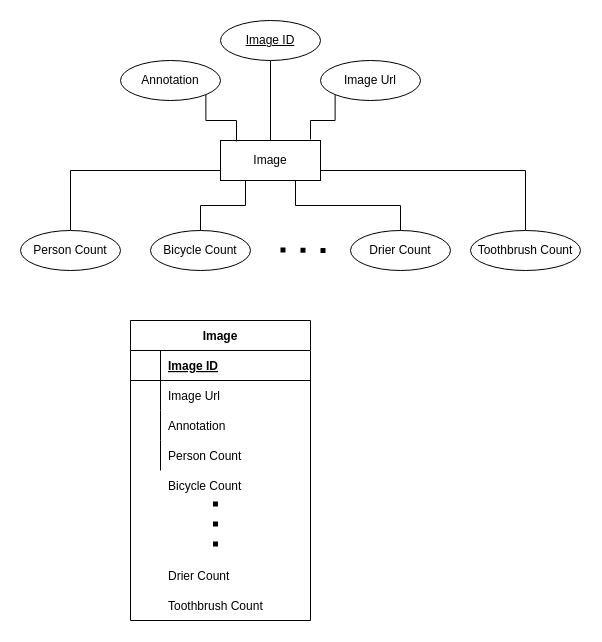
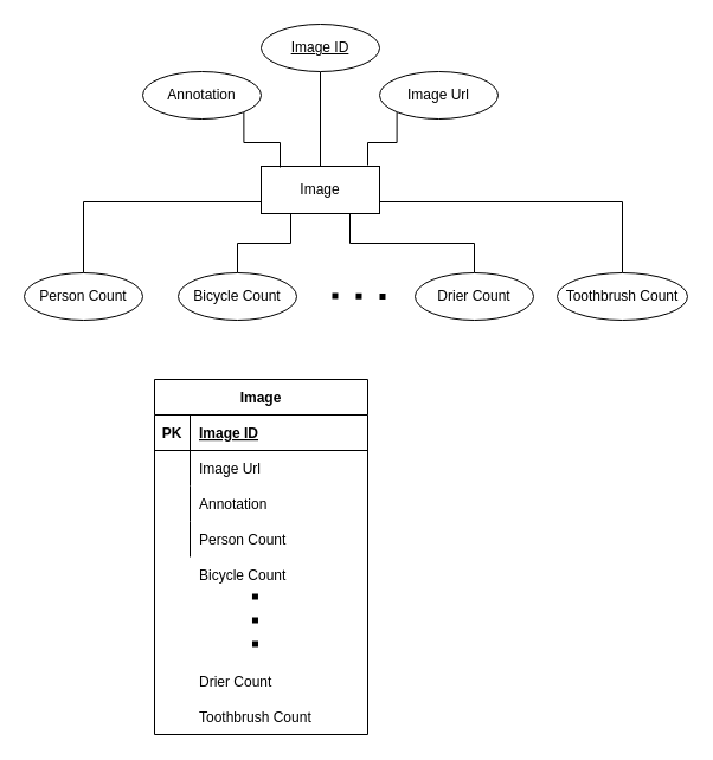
  <mxCell id="0" />
  <mxCell id="1" parent="0" />
  <mxCell id="2" style="edgeStyle=orthogonalEdgeStyle;rounded=0;orthogonalLoop=1;jettySize=auto;html=1;exitX=0.75;exitY=1;exitDx=0;exitDy=0;entryX=0.5;entryY=0;entryDx=0;entryDy=0;endArrow=none;endFill=0;" parent="1" source="3" target="10" edge="1"><mxGeometry relative="1" as="geometry" /></mxCell>
  <mxCell id="3" value="Image" style="whiteSpace=wrap;html=1;align=center;" parent="1" vertex="1"><mxGeometry x="220" y="140" width="100" height="40" as="geometry" /></mxCell>
  <mxCell id="4" style="edgeStyle=orthogonalEdgeStyle;rounded=0;jumpSize=6;orthogonalLoop=1;jettySize=auto;html=1;exitX=0;exitY=1;exitDx=0;exitDy=0;entryX=0.9;entryY=-0.025;entryDx=0;entryDy=0;entryPerimeter=0;endArrow=none;endFill=0;startSize=6;endSize=6;strokeWidth=1;" parent="1" source="5" target="3" edge="1"><mxGeometry relative="1" as="geometry" /></mxCell>
  <mxCell id="5" value="Image Url" style="ellipse;whiteSpace=wrap;html=1;align=center;" parent="1" vertex="1"><mxGeometry x="320" y="60" width="100" height="40" as="geometry" /></mxCell>
  <mxCell id="6" style="edgeStyle=orthogonalEdgeStyle;rounded=0;orthogonalLoop=1;jettySize=auto;html=1;exitX=0.5;exitY=0;exitDx=0;exitDy=0;entryX=0;entryY=0.75;entryDx=0;entryDy=0;endArrow=none;endFill=0;" parent="1" source="7" target="3" edge="1"><mxGeometry relative="1" as="geometry" /></mxCell>
  <mxCell id="7" value="Person Count" style="ellipse;whiteSpace=wrap;html=1;align=center;" parent="1" vertex="1"><mxGeometry x="20" y="230" width="100" height="40" as="geometry" /></mxCell>
  <mxCell id="8" style="edgeStyle=orthogonalEdgeStyle;rounded=0;orthogonalLoop=1;jettySize=auto;html=1;exitX=0.5;exitY=0;exitDx=0;exitDy=0;entryX=0.25;entryY=1;entryDx=0;entryDy=0;endArrow=none;endFill=0;" parent="1" source="9" target="3" edge="1"><mxGeometry relative="1" as="geometry" /></mxCell>
  <mxCell id="9" value="Bicycle Count" style="ellipse;whiteSpace=wrap;html=1;align=center;" parent="1" vertex="1"><mxGeometry x="150" y="230" width="100" height="40" as="geometry" /></mxCell>
  <mxCell id="10" value="Drier Count" style="ellipse;whiteSpace=wrap;html=1;align=center;" parent="1" vertex="1"><mxGeometry x="350" y="230" width="100" height="40" as="geometry" /></mxCell>
  <mxCell id="11" style="edgeStyle=orthogonalEdgeStyle;rounded=0;orthogonalLoop=1;jettySize=auto;html=1;exitX=0.5;exitY=0;exitDx=0;exitDy=0;entryX=1;entryY=0.75;entryDx=0;entryDy=0;endArrow=none;endFill=0;" parent="1" source="12" target="3" edge="1"><mxGeometry relative="1" as="geometry" /></mxCell>
  <mxCell id="12" value="Toothbrush Count" style="ellipse;whiteSpace=wrap;html=1;align=center;" parent="1" vertex="1"><mxGeometry x="470" y="230" width="110" height="40" as="geometry" /></mxCell>
  <mxCell id="13" value="" style="endArrow=none;dashed=1;html=1;dashPattern=1 3;strokeWidth=5;rounded=0;jumpSize=6;" parent="1" edge="1"><mxGeometry width="50" height="50" relative="1" as="geometry"><mxPoint x="280" y="249.5" as="sourcePoint" /><mxPoint x="330" y="250" as="targetPoint" /></mxGeometry></mxCell>
  <mxCell id="14" style="edgeStyle=orthogonalEdgeStyle;rounded=0;jumpSize=6;orthogonalLoop=1;jettySize=auto;html=1;exitX=0.5;exitY=1;exitDx=0;exitDy=0;entryX=0.5;entryY=0;entryDx=0;entryDy=0;endArrow=none;endFill=0;startSize=6;endSize=6;strokeWidth=1;" parent="1" source="15" target="3" edge="1"><mxGeometry relative="1" as="geometry" /></mxCell>
  <mxCell id="15" value="&lt;u&gt;Image ID&lt;/u&gt;" style="ellipse;whiteSpace=wrap;html=1;align=center;" parent="1" vertex="1"><mxGeometry x="220" y="20" width="100" height="40" as="geometry" /></mxCell>
  <mxCell id="16" style="edgeStyle=orthogonalEdgeStyle;rounded=0;jumpSize=6;orthogonalLoop=1;jettySize=auto;html=1;exitX=1;exitY=1;exitDx=0;exitDy=0;entryX=0.16;entryY=0.025;entryDx=0;entryDy=0;entryPerimeter=0;endArrow=none;endFill=0;startSize=6;endSize=6;strokeWidth=1;" parent="1" source="17" target="3" edge="1"><mxGeometry relative="1" as="geometry" /></mxCell>
  <mxCell id="17" value="Annotation" style="ellipse;whiteSpace=wrap;html=1;align=center;" parent="1" vertex="1"><mxGeometry x="120" y="60" width="100" height="40" as="geometry" /></mxCell>
  <mxCell id="18" value="Image" style="shape=table;startSize=30;container=1;collapsible=1;childLayout=tableLayout;fixedRows=1;rowLines=0;fontStyle=1;align=center;resizeLast=1;" vertex="1" parent="1"><mxGeometry x="130" y="320" width="180" height="300" as="geometry" /></mxCell>
  <mxCell id="19" value="" style="shape=partialRectangle;collapsible=0;dropTarget=0;pointerEvents=0;fillColor=none;top=0;left=0;bottom=1;right=0;points=[[0,0.5],[1,0.5]];portConstraint=eastwest;align=center;" vertex="1" parent="18"><mxGeometry y="30" width="180" height="30" as="geometry" /></mxCell>
+ <mxCell id="20" value="PK" style="shape=partialRectangle;connectable=0;fillColor=none;top=0;left=0;bottom=0;right=0;fontStyle=1;overflow=hidden;align=center;" vertex="1" parent="19"><mxGeometry width="30" height="30" as="geometry"><mxRectangle width="30" height="30" as="alternateBounds" /></mxGeometry></mxCell>
  <mxCell id="21" value="Image ID" style="shape=partialRectangle;connectable=0;fillColor=none;top=0;left=0;bottom=0;right=0;align=left;spacingLeft=6;fontStyle=5;overflow=hidden;" vertex="1" parent="19"><mxGeometry x="30" width="150" height="30" as="geometry"><mxRectangle width="150" height="30" as="alternateBounds" /></mxGeometry></mxCell>
  <mxCell id="22" value="" style="shape=partialRectangle;collapsible=0;dropTarget=0;pointerEvents=0;fillColor=none;top=0;left=0;bottom=0;right=0;points=[[0,0.5],[1,0.5]];portConstraint=eastwest;align=center;" vertex="1" parent="18"><mxGeometry y="60" width="180" height="30" as="geometry" /></mxCell>
  <mxCell id="23" value="" style="shape=partialRectangle;connectable=0;fillColor=none;top=0;left=0;bottom=0;right=0;editable=1;overflow=hidden;align=center;" vertex="1" parent="22"><mxGeometry width="30" height="30" as="geometry"><mxRectangle width="30" height="30" as="alternateBounds" /></mxGeometry></mxCell>
  <mxCell id="24" value="Image Url" style="shape=partialRectangle;connectable=0;fillColor=none;top=0;left=0;bottom=0;right=0;align=left;spacingLeft=6;overflow=hidden;" vertex="1" parent="22"><mxGeometry x="30" width="150" height="30" as="geometry"><mxRectangle width="150" height="30" as="alternateBounds" /></mxGeometry></mxCell>
  <mxCell id="25" value="" style="shape=partialRectangle;collapsible=0;dropTarget=0;pointerEvents=0;fillColor=none;top=0;left=0;bottom=0;right=0;points=[[0,0.5],[1,0.5]];portConstraint=eastwest;align=center;" vertex="1" parent="18"><mxGeometry y="90" width="180" height="30" as="geometry" /></mxCell>
  <mxCell id="26" value="" style="shape=partialRectangle;connectable=0;fillColor=none;top=0;left=0;bottom=0;right=0;editable=1;overflow=hidden;align=center;" vertex="1" parent="25"><mxGeometry width="30" height="30" as="geometry"><mxRectangle width="30" height="30" as="alternateBounds" /></mxGeometry></mxCell>
  <mxCell id="27" value="Annotation" style="shape=partialRectangle;connectable=0;fillColor=none;top=0;left=0;bottom=0;right=0;align=left;spacingLeft=6;overflow=hidden;" vertex="1" parent="25"><mxGeometry x="30" width="150" height="30" as="geometry"><mxRectangle width="150" height="30" as="alternateBounds" /></mxGeometry></mxCell>
  <mxCell id="28" value="" style="shape=partialRectangle;collapsible=0;dropTarget=0;pointerEvents=0;fillColor=none;top=0;left=0;bottom=0;right=0;points=[[0,0.5],[1,0.5]];portConstraint=eastwest;align=center;" vertex="1" parent="18"><mxGeometry y="120" width="180" height="30" as="geometry" /></mxCell>
  <mxCell id="29" value="" style="shape=partialRectangle;connectable=0;fillColor=none;top=0;left=0;bottom=0;right=0;editable=1;overflow=hidden;align=center;" vertex="1" parent="28"><mxGeometry width="30" height="30" as="geometry"><mxRectangle width="30" height="30" as="alternateBounds" /></mxGeometry></mxCell>
  <mxCell id="30" value="Person Count" style="shape=partialRectangle;connectable=0;fillColor=none;top=0;left=0;bottom=0;right=0;align=left;spacingLeft=6;overflow=hidden;" vertex="1" parent="28"><mxGeometry x="30" width="150" height="30" as="geometry"><mxRectangle width="150" height="30" as="alternateBounds" /></mxGeometry></mxCell>
  <mxCell id="31" value="" style="shape=partialRectangle;collapsible=0;dropTarget=0;pointerEvents=0;fillColor=none;top=0;left=0;bottom=0;right=0;points=[[0,0.5],[1,0.5]];portConstraint=eastwest;align=center;" vertex="1" parent="1"><mxGeometry x="130" y="470" width="180" height="30" as="geometry" /></mxCell>
  <mxCell id="32" value="" style="shape=partialRectangle;connectable=0;fillColor=none;top=0;left=0;bottom=0;right=0;editable=1;overflow=hidden;align=center;" vertex="1" parent="31"><mxGeometry width="30" height="30" as="geometry"><mxRectangle width="30" height="30" as="alternateBounds" /></mxGeometry></mxCell>
  <mxCell id="33" value="Bicycle Count" style="shape=partialRectangle;connectable=0;fillColor=none;top=0;left=0;bottom=0;right=0;align=left;spacingLeft=6;overflow=hidden;" vertex="1" parent="31"><mxGeometry x="30" width="150" height="30" as="geometry"><mxRectangle width="150" height="30" as="alternateBounds" /></mxGeometry></mxCell>
  <mxCell id="34" value="" style="shape=partialRectangle;collapsible=0;dropTarget=0;pointerEvents=0;fillColor=none;top=0;left=0;bottom=0;right=0;points=[[0,0.5],[1,0.5]];portConstraint=eastwest;align=center;" vertex="1" parent="1"><mxGeometry x="130" y="560" width="180" height="30" as="geometry" /></mxCell>
  <mxCell id="35" value="" style="shape=partialRectangle;connectable=0;fillColor=none;top=0;left=0;bottom=0;right=0;editable=1;overflow=hidden;align=center;" vertex="1" parent="34"><mxGeometry width="30" height="30" as="geometry"><mxRectangle width="30" height="30" as="alternateBounds" /></mxGeometry></mxCell>
  <mxCell id="36" value="Drier Count" style="shape=partialRectangle;connectable=0;fillColor=none;top=0;left=0;bottom=0;right=0;align=left;spacingLeft=6;overflow=hidden;" vertex="1" parent="34"><mxGeometry x="30" width="150" height="30" as="geometry"><mxRectangle width="150" height="30" as="alternateBounds" /></mxGeometry></mxCell>
  <mxCell id="37" value="" style="shape=partialRectangle;collapsible=0;dropTarget=0;pointerEvents=0;fillColor=none;top=0;left=0;bottom=0;right=0;points=[[0,0.5],[1,0.5]];portConstraint=eastwest;align=center;" vertex="1" parent="1"><mxGeometry x="130" y="590" width="180" height="30" as="geometry" /></mxCell>
  <mxCell id="38" value="" style="shape=partialRectangle;connectable=0;fillColor=none;top=0;left=0;bottom=0;right=0;editable=1;overflow=hidden;align=center;" vertex="1" parent="37"><mxGeometry width="30" height="30" as="geometry"><mxRectangle width="30" height="30" as="alternateBounds" /></mxGeometry></mxCell>
  <mxCell id="39" value="Toothbrush Count" style="shape=partialRectangle;connectable=0;fillColor=none;top=0;left=0;bottom=0;right=0;align=left;spacingLeft=6;overflow=hidden;" vertex="1" parent="37"><mxGeometry x="30" width="150" height="30" as="geometry"><mxRectangle width="150" height="30" as="alternateBounds" /></mxGeometry></mxCell>
  <mxCell id="40" value="" style="endArrow=none;dashed=1;html=1;dashPattern=1 3;strokeWidth=5;rounded=0;jumpSize=6;exitX=0.472;exitY=1.033;exitDx=0;exitDy=0;exitPerimeter=0;" edge="1" parent="1" source="31"><mxGeometry width="50" height="50" relative="1" as="geometry"><mxPoint x="290" y="259.5" as="sourcePoint" /><mxPoint x="215" y="550" as="targetPoint" /></mxGeometry></mxCell>
